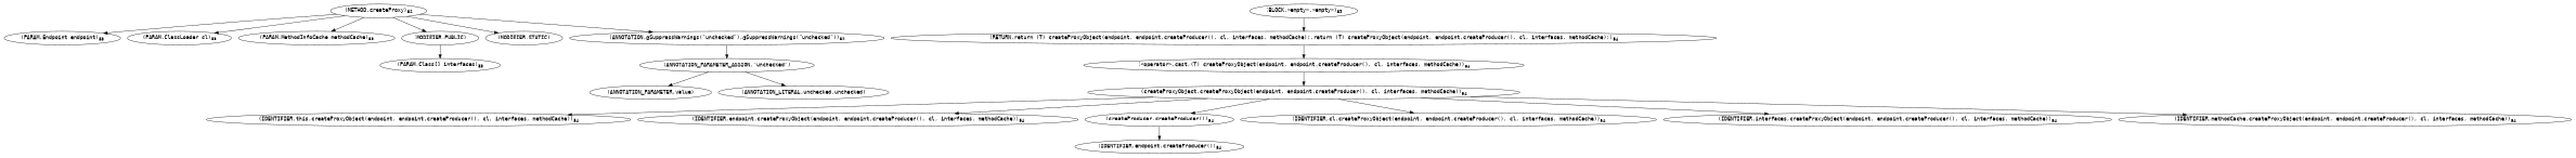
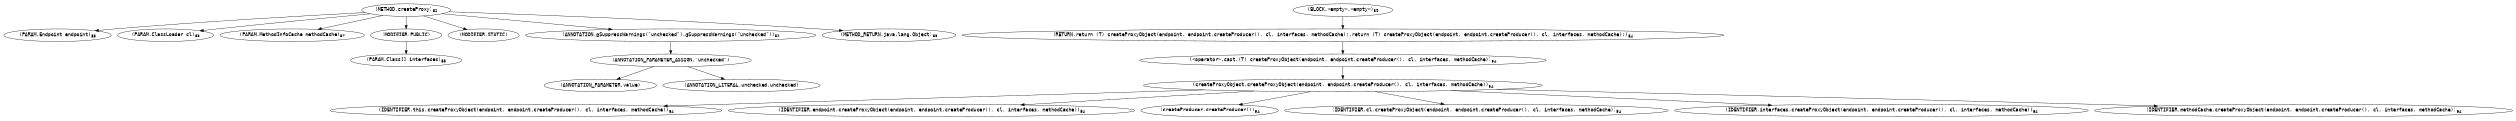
  digraph {
    fontname="DejaVu Sans Mono"
    node [fontname="DejaVu Sans Mono"]
    edge [fontname="DejaVu Sans Mono"]
    n1 [label=<(METHOD,createProxy)<SUB>52</SUB>>]
    n2 [label=<(PARAM,Endpoint endpoint)<SUB>53</SUB>>]
    n3 [label=<(PARAM,ClassLoader cl)<SUB>53</SUB>>]
-   n4 [label=<(PARAM,MethodInfoCache methodCache)<SUB>53</SUB>>]
+   n4 [label=<(PARAM,MethodInfoCache methodCache)<SUB>57</SUB>>]
    n5 [label=<(MODIFIER,PUBLIC)>]
    n6 [label=<(MODIFIER,STATIC)>]
    n7 [label=<(ANNOTATION,@SuppressWarnings(&quot;unchecked&quot;),@SuppressWarnings(&quot;unchecked&quot;))<SUB>52</SUB>>]
+   n8 [label=<(METHOD_RETURN,java.lang.Object)<SUB>53</SUB>>]
    n9 [label=<(PARAM,Class[] interfaces)<SUB>53</SUB>>]
    n10 [label=<(BLOCK,&lt;empty&gt;,&lt;empty&gt;)<SUB>59</SUB>>]
    n11 [label=<(RETURN,return (T) createProxyObject(endpoint, endpoint.createProducer(), cl, interfaces, methodCache);,return (T) createProxyObject(endpoint, endpoint.createProducer(), cl, interfaces, methodCache);)<SUB>54</SUB>>]
    n12 [label=<(ANNOTATION_PARAMETER_ASSIGN,&quot;unchecked&quot;)>]
    n13 [label=<(&lt;operator&gt;.cast,(T) createProxyObject(endpoint, endpoint.createProducer(), cl, interfaces, methodCache))<SUB>54</SUB>>]
    n14 [label=<(createProxyObject,createProxyObject(endpoint, endpoint.createProducer(), cl, interfaces, methodCache))<SUB>54</SUB>>]
    n15 [label=<(IDENTIFIER,this,createProxyObject(endpoint, endpoint.createProducer(), cl, interfaces, methodCache))<SUB>54</SUB>>]
    n16 [label=<(IDENTIFIER,endpoint,createProxyObject(endpoint, endpoint.createProducer(), cl, interfaces, methodCache))<SUB>54</SUB>>]
    n17 [label=<(createProducer,createProducer())<SUB>54</SUB>>]
    n18 [label=<(IDENTIFIER,cl,createProxyObject(endpoint, endpoint.createProducer(), cl, interfaces, methodCache))<SUB>54</SUB>>]
    n19 [label=<(IDENTIFIER,interfaces,createProxyObject(endpoint, endpoint.createProducer(), cl, interfaces, methodCache))<SUB>54</SUB>>]
    n20 [label=<(IDENTIFIER,methodCache,createProxyObject(endpoint, endpoint.createProducer(), cl, interfaces, methodCache))<SUB>54</SUB>>]
-   n21 [label=<(IDENTIFIER,endpoint,createProducer())<SUB>54</SUB>>]
    n22 [label=<(ANNOTATION_PARAMETER,value)>]
    n23 [label=<(ANNOTATION_LITERAL,unchecked,unchecked)>]
    n1 -> n2
    n1 -> n3
    n1 -> n4
    n1 -> n5
    n1 -> n6
    n1 -> n7
+   n1 -> n8
    n5 -> n9
    n7 -> n12
    n10 -> n11
    n11 -> n13
    n12 -> n22
    n12 -> n23
    n13 -> n14
    n14 -> n15
    n14 -> n16
    n14 -> n17
    n14 -> n18
    n14 -> n19
    n14 -> n20
-   n17 -> n21
  }
